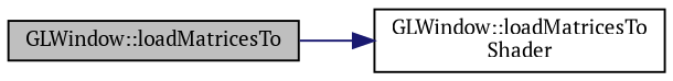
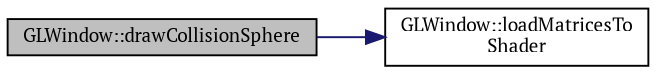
  digraph {
    rankdir=LR
    fontname="PT Serif"
    node [color=black fontname="PT Serif" fontsize=10 shape=record style=filled]
-   n1 [fillcolor=grey75 fontcolor=black height=0.2 label="GLWindow::loadMatricesTo" width=0.4]
+   n1 [fillcolor=grey75 fontcolor=black height=0.2 label="GLWindow::drawCollisionSphere" width=0.4]
    n2 [fillcolor=white height=0.2 label="GLWindow::loadMatricesTo\lShader" width=0.4]
    n1 -> n2 [color=midnightblue fontname="PT Serif" fontsize=10 labelfontname=FreeSans labelfontsize=10 style=solid]
  }
